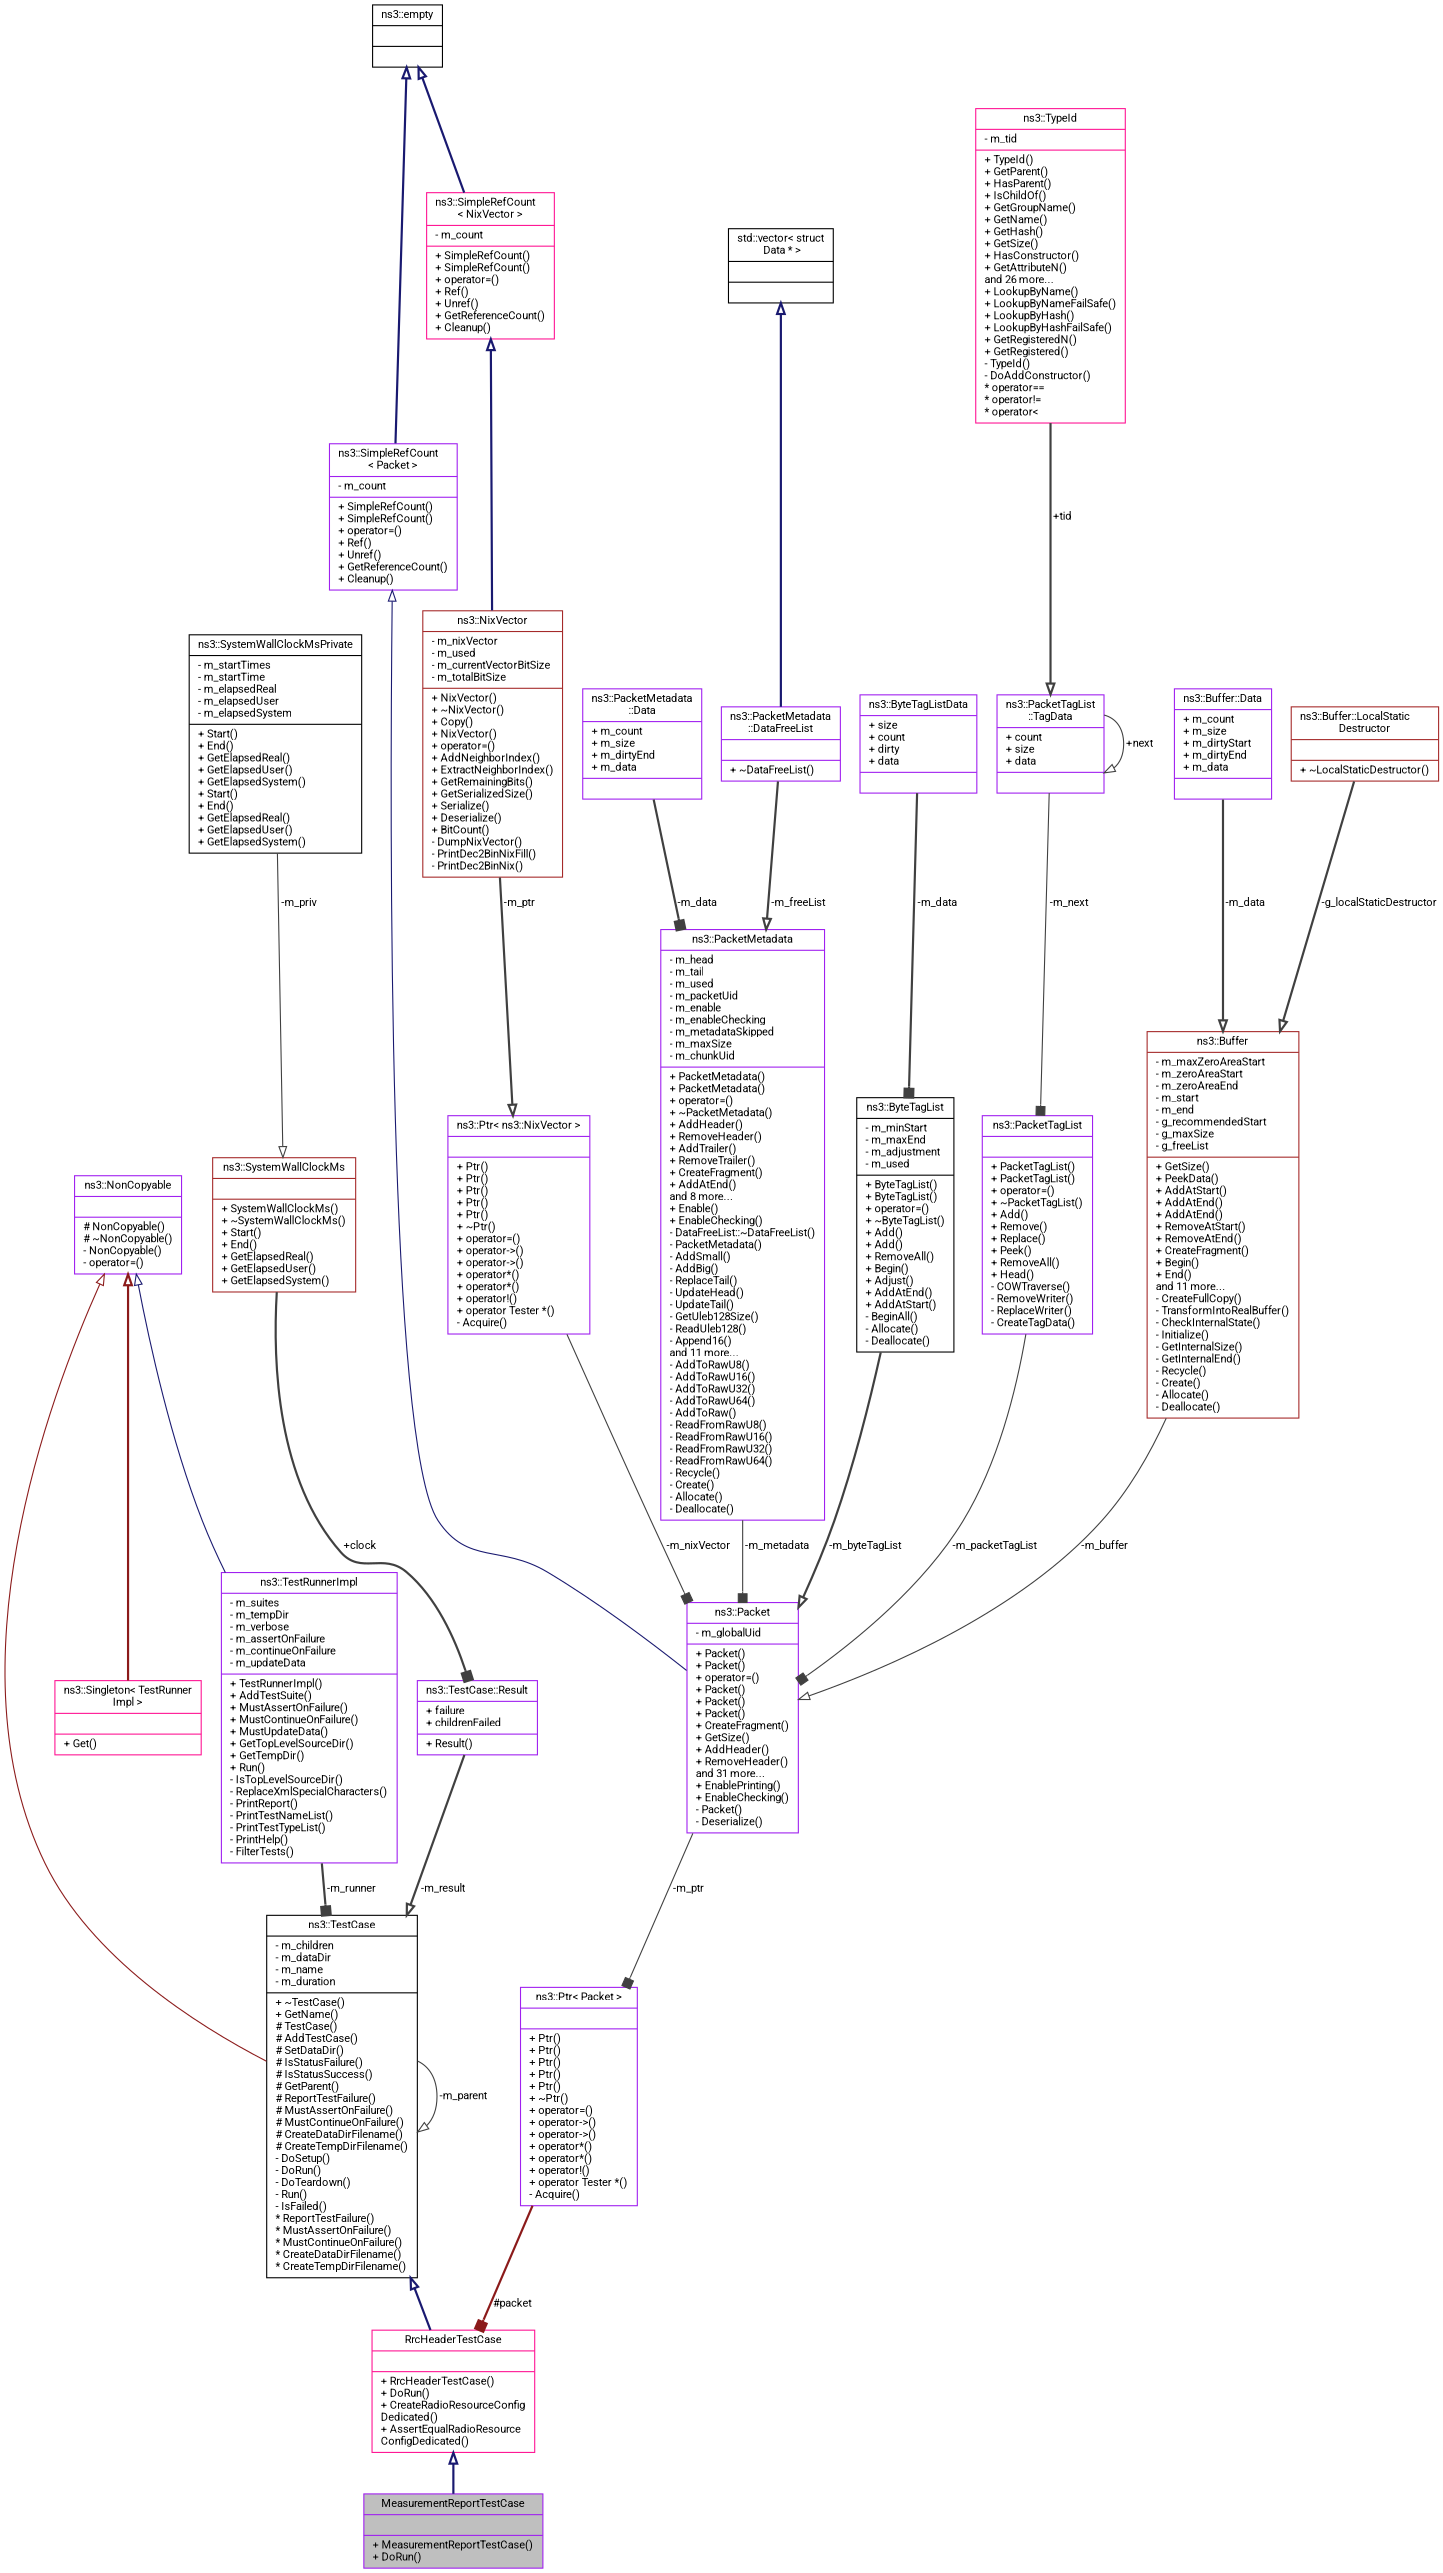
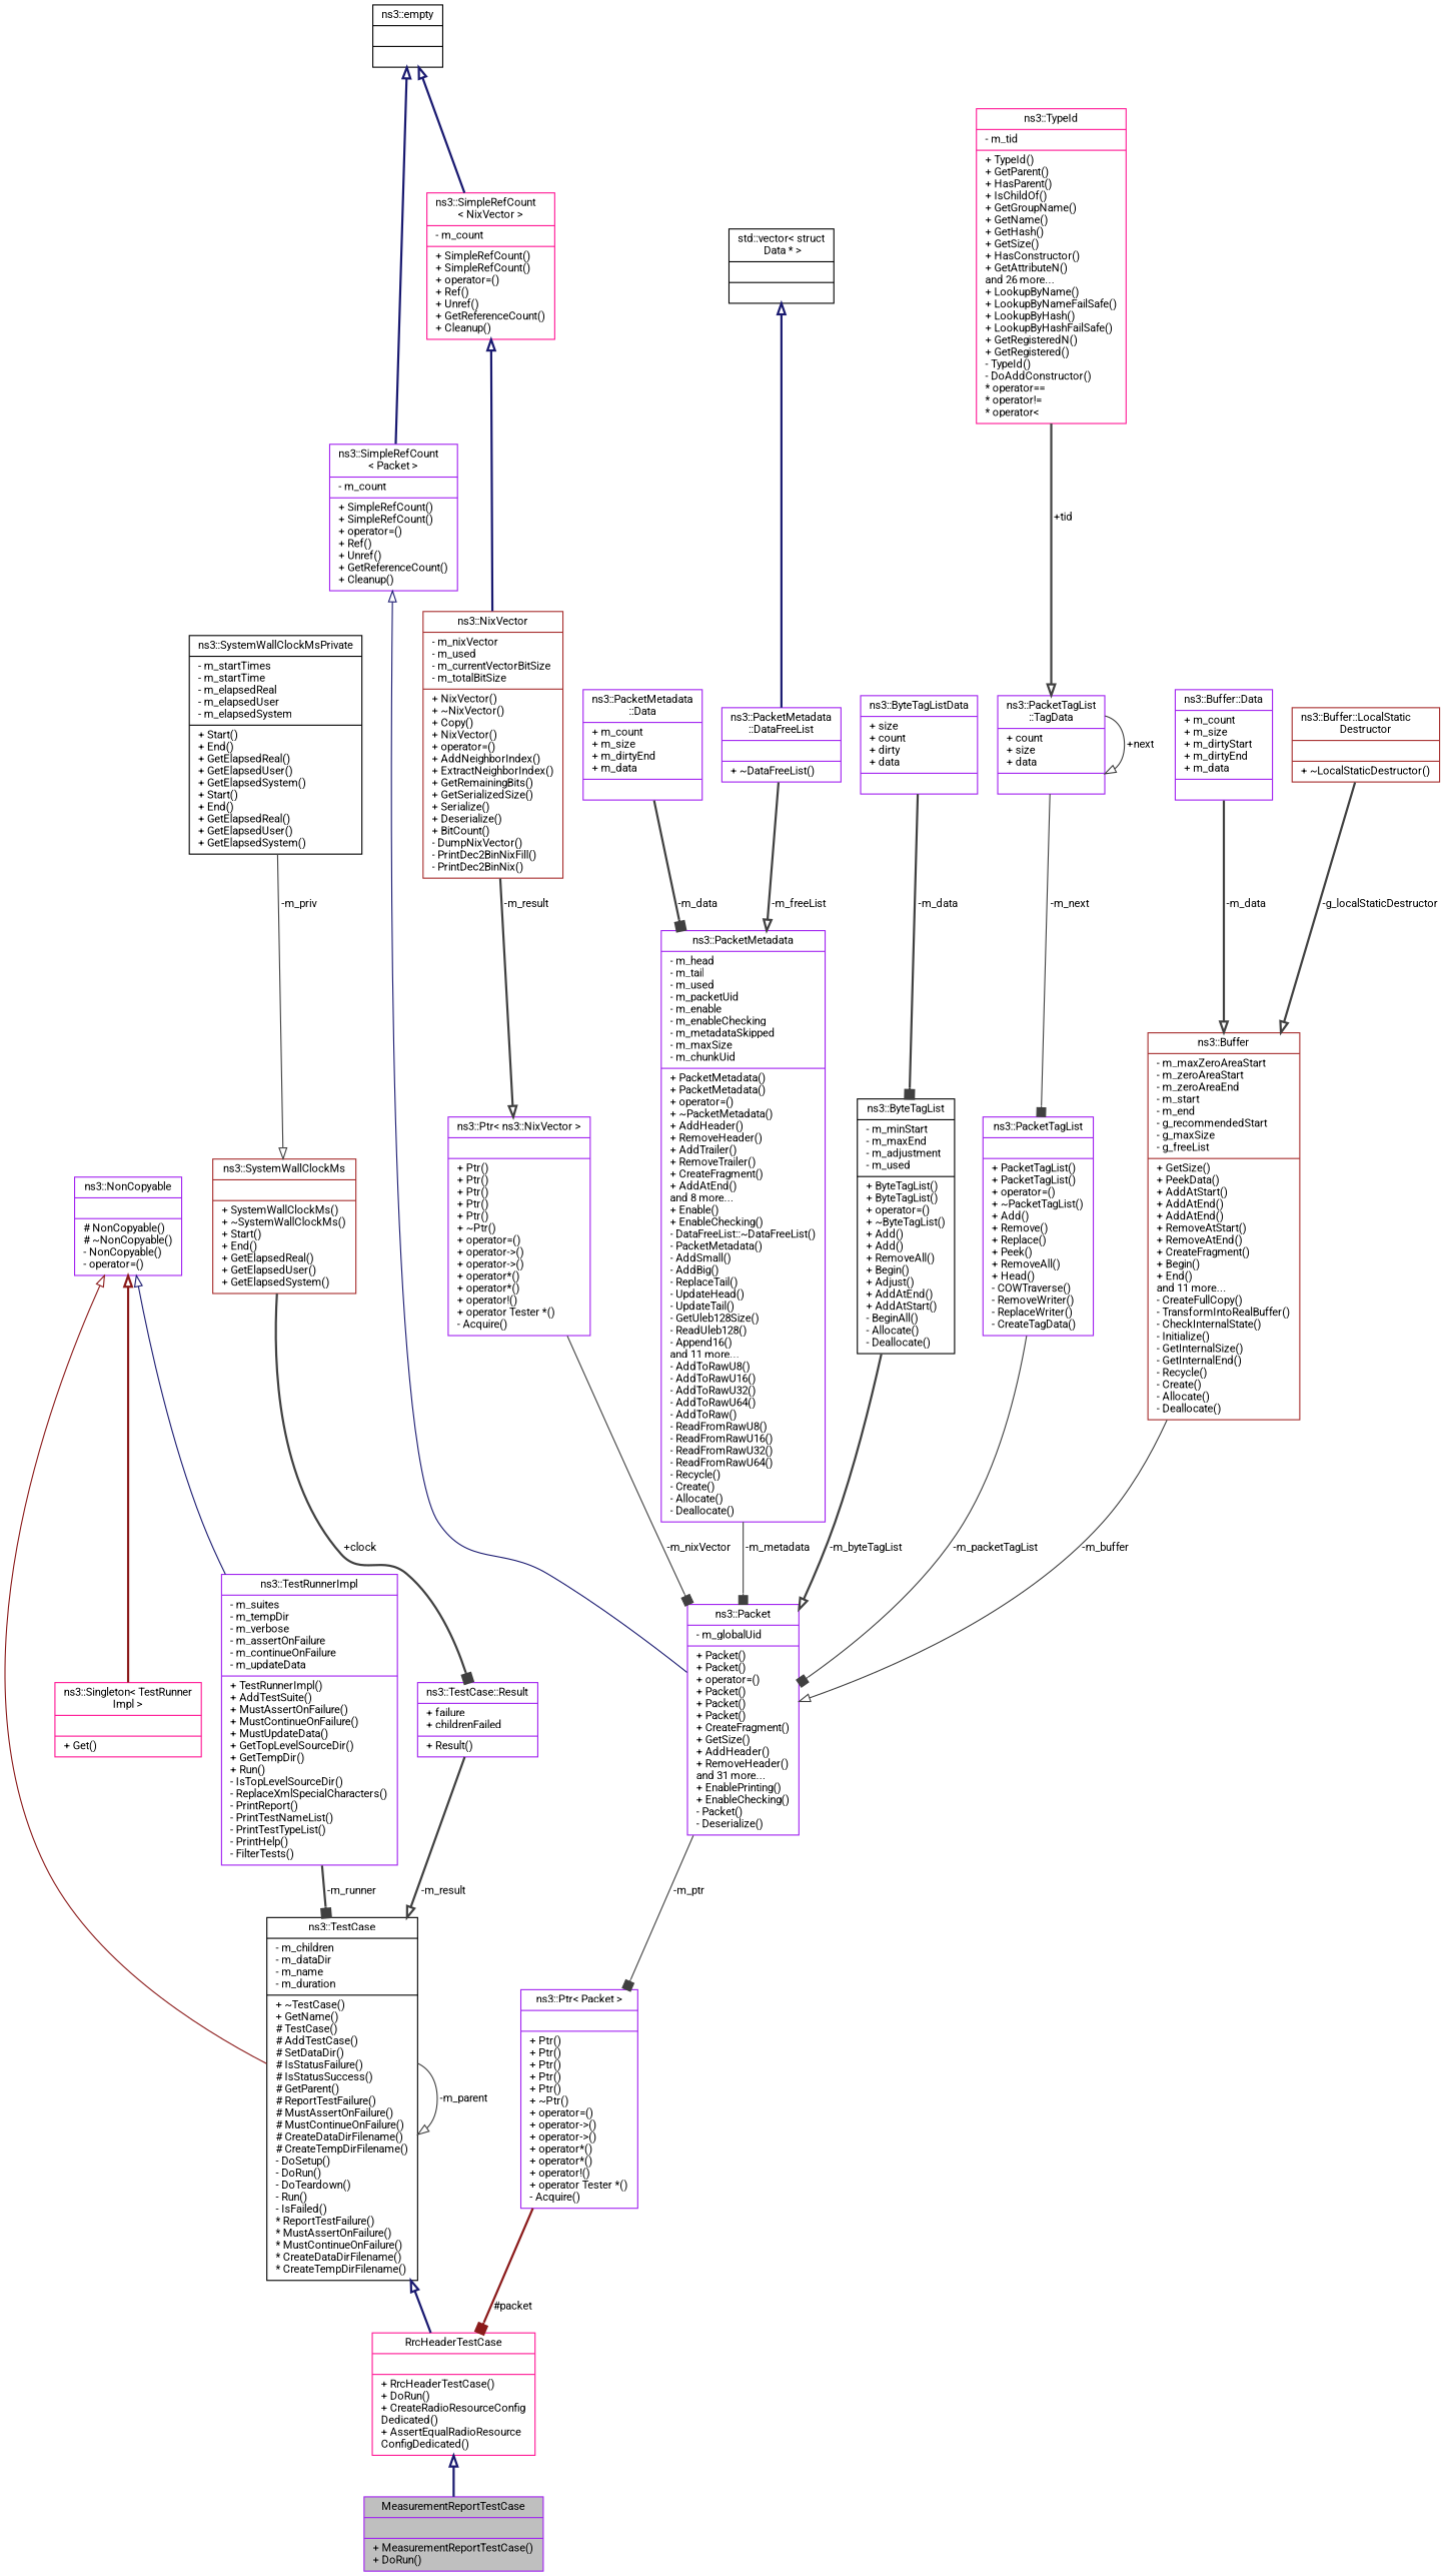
  digraph {
    fontname=Roboto
    node [color=purple fillcolor=white fontname=Roboto fontsize=10 shape=record style=filled]
    edge [color=grey25 fontname=Roboto fontsize=10 labelfontname=Helvetica labelfontsize=10 style=bold arrowhead=onormal]
    n1 [fillcolor=grey75 fontcolor=black height=0.2 label="{MeasurementReportTestCase\n||+ MeasurementReportTestCase()\l+ DoRun()\l}" width=0.4]
    n2 [color=deeppink height=0.2 label="{RrcHeaderTestCase\n||+ RrcHeaderTestCase()\l+ DoRun()\l+ CreateRadioResourceConfig\lDedicated()\l+ AssertEqualRadioResource\lConfigDedicated()\l}" width=0.4]
    n3 [color=black height=0.2 label="{ns3::TestCase\n|- m_children\l- m_dataDir\l- m_name\l- m_duration\l|+ ~TestCase()\l+ GetName()\l# TestCase()\l# AddTestCase()\l# SetDataDir()\l# IsStatusFailure()\l# IsStatusSuccess()\l# GetParent()\l# ReportTestFailure()\l# MustAssertOnFailure()\l# MustContinueOnFailure()\l# CreateDataDirFilename()\l# CreateTempDirFilename()\l- DoSetup()\l- DoRun()\l- DoTeardown()\l- Run()\l- IsFailed()\l* ReportTestFailure()\l* MustAssertOnFailure()\l* MustContinueOnFailure()\l* CreateDataDirFilename()\l* CreateTempDirFilename()\l}" width=0.4]
    n4 [height=0.2 label="{ns3::NonCopyable\n||# NonCopyable()\l# ~NonCopyable()\l- NonCopyable()\l- operator=()\l}" width=0.4]
    n5 [color=deeppink height=0.2 label="{ns3::Singleton\< TestRunner\lImpl \>\n||+ Get()\l}" width=0.4]
    n6 [height=0.2 label="{ns3::TestRunnerImpl\n|- m_suites\l- m_tempDir\l- m_verbose\l- m_assertOnFailure\l- m_continueOnFailure\l- m_updateData\l|+ TestRunnerImpl()\l+ AddTestSuite()\l+ MustAssertOnFailure()\l+ MustContinueOnFailure()\l+ MustUpdateData()\l+ GetTopLevelSourceDir()\l+ GetTempDir()\l+ Run()\l- IsTopLevelSourceDir()\l- ReplaceXmlSpecialCharacters()\l- PrintReport()\l- PrintTestNameList()\l- PrintTestTypeList()\l- PrintHelp()\l- FilterTests()\l}" width=0.4]
    n7 [height=0.2 label="{ns3::TestCase::Result\n|+ failure\l+ childrenFailed\l|+ Result()\l}" width=0.4]
    n8 [color=brown height=0.2 label="{ns3::SystemWallClockMs\n||+ SystemWallClockMs()\l+ ~SystemWallClockMs()\l+ Start()\l+ End()\l+ GetElapsedReal()\l+ GetElapsedUser()\l+ GetElapsedSystem()\l}" width=0.4]
    n9 [color=black height=0.2 label="{ns3::SystemWallClockMsPrivate\n|- m_startTimes\l- m_startTime\l- m_elapsedReal\l- m_elapsedUser\l- m_elapsedSystem\l|+ Start()\l+ End()\l+ GetElapsedReal()\l+ GetElapsedUser()\l+ GetElapsedSystem()\l+ Start()\l+ End()\l+ GetElapsedReal()\l+ GetElapsedUser()\l+ GetElapsedSystem()\l}" width=0.4]
    n10 [height=0.2 label="{ns3::Ptr\< Packet \>\n||+ Ptr()\l+ Ptr()\l+ Ptr()\l+ Ptr()\l+ Ptr()\l+ ~Ptr()\l+ operator=()\l+ operator-\>()\l+ operator-\>()\l+ operator*()\l+ operator*()\l+ operator!()\l+ operator Tester *()\l- Acquire()\l}" width=0.4]
    n11 [height=0.2 label="{ns3::Packet\n|- m_globalUid\l|+ Packet()\l+ Packet()\l+ operator=()\l+ Packet()\l+ Packet()\l+ Packet()\l+ CreateFragment()\l+ GetSize()\l+ AddHeader()\l+ RemoveHeader()\land 31 more...\l+ EnablePrinting()\l+ EnableChecking()\l- Packet()\l- Deserialize()\l}" width=0.4]
    n12 [height=0.2 label="{ns3::SimpleRefCount\l\< Packet \>\n|- m_count\l|+ SimpleRefCount()\l+ SimpleRefCount()\l+ operator=()\l+ Ref()\l+ Unref()\l+ GetReferenceCount()\l+ Cleanup()\l}" width=0.4]
    n13 [color=black height=0.2 label="{ns3::empty\n||}" width=0.4]
    n14 [color=deeppink height=0.2 label="{ns3::SimpleRefCount\l\< NixVector \>\n|- m_count\l|+ SimpleRefCount()\l+ SimpleRefCount()\l+ operator=()\l+ Ref()\l+ Unref()\l+ GetReferenceCount()\l+ Cleanup()\l}" width=0.4]
    n15 [color=brown height=0.2 label="{ns3::NixVector\n|- m_nixVector\l- m_used\l- m_currentVectorBitSize\l- m_totalBitSize\l|+ NixVector()\l+ ~NixVector()\l+ Copy()\l+ NixVector()\l+ operator=()\l+ AddNeighborIndex()\l+ ExtractNeighborIndex()\l+ GetRemainingBits()\l+ GetSerializedSize()\l+ Serialize()\l+ Deserialize()\l+ BitCount()\l- DumpNixVector()\l- PrintDec2BinNixFill()\l- PrintDec2BinNix()\l}" width=0.4]
    n16 [height=0.2 label="{ns3::Ptr\< ns3::NixVector \>\n||+ Ptr()\l+ Ptr()\l+ Ptr()\l+ Ptr()\l+ Ptr()\l+ ~Ptr()\l+ operator=()\l+ operator-\>()\l+ operator-\>()\l+ operator*()\l+ operator*()\l+ operator!()\l+ operator Tester *()\l- Acquire()\l}" width=0.4]
    n17 [height=0.2 label="{ns3::PacketMetadata\n|- m_head\l- m_tail\l- m_used\l- m_packetUid\l- m_enable\l- m_enableChecking\l- m_metadataSkipped\l- m_maxSize\l- m_chunkUid\l|+ PacketMetadata()\l+ PacketMetadata()\l+ operator=()\l+ ~PacketMetadata()\l+ AddHeader()\l+ RemoveHeader()\l+ AddTrailer()\l+ RemoveTrailer()\l+ CreateFragment()\l+ AddAtEnd()\land 8 more...\l+ Enable()\l+ EnableChecking()\l- DataFreeList::~DataFreeList()\l- PacketMetadata()\l- AddSmall()\l- AddBig()\l- ReplaceTail()\l- UpdateHead()\l- UpdateTail()\l- GetUleb128Size()\l- ReadUleb128()\l- Append16()\land 11 more...\l- AddToRawU8()\l- AddToRawU16()\l- AddToRawU32()\l- AddToRawU64()\l- AddToRaw()\l- ReadFromRawU8()\l- ReadFromRawU16()\l- ReadFromRawU32()\l- ReadFromRawU64()\l- Recycle()\l- Create()\l- Allocate()\l- Deallocate()\l}" width=0.4]
    n18 [height=0.2 label="{ns3::PacketMetadata\l::Data\n|+ m_count\l+ m_size\l+ m_dirtyEnd\l+ m_data\l|}" width=0.4]
    n19 [height=0.2 label="{ns3::PacketMetadata\l::DataFreeList\n||+ ~DataFreeList()\l}" width=0.4]
    n20 [color=black height=0.2 label="{std::vector\< struct\l Data * \>\n||}" width=0.4]
    n21 [color=black height=0.2 label="{ns3::ByteTagList\n|- m_minStart\l- m_maxEnd\l- m_adjustment\l- m_used\l|+ ByteTagList()\l+ ByteTagList()\l+ operator=()\l+ ~ByteTagList()\l+ Add()\l+ Add()\l+ RemoveAll()\l+ Begin()\l+ Adjust()\l+ AddAtEnd()\l+ AddAtStart()\l- BeginAll()\l- Allocate()\l- Deallocate()\l}" width=0.4]
    n22 [height=0.2 label="{ns3::ByteTagListData\n|+ size\l+ count\l+ dirty\l+ data\l|}" width=0.4]
    n23 [height=0.2 label="{ns3::PacketTagList\n||+ PacketTagList()\l+ PacketTagList()\l+ operator=()\l+ ~PacketTagList()\l+ Add()\l+ Remove()\l+ Replace()\l+ Peek()\l+ RemoveAll()\l+ Head()\l- COWTraverse()\l- RemoveWriter()\l- ReplaceWriter()\l- CreateTagData()\l}" width=0.4]
    n24 [height=0.2 label="{ns3::PacketTagList\l::TagData\n|+ count\l+ size\l+ data\l|}" width=0.4]
    n25 [color=deeppink height=0.2 label="{ns3::TypeId\n|- m_tid\l|+ TypeId()\l+ GetParent()\l+ HasParent()\l+ IsChildOf()\l+ GetGroupName()\l+ GetName()\l+ GetHash()\l+ GetSize()\l+ HasConstructor()\l+ GetAttributeN()\land 26 more...\l+ LookupByName()\l+ LookupByNameFailSafe()\l+ LookupByHash()\l+ LookupByHashFailSafe()\l+ GetRegisteredN()\l+ GetRegistered()\l- TypeId()\l- DoAddConstructor()\l* operator==\l* operator!=\l* operator\<\l}" width=0.4]
    n26 [color=brown height=0.2 label="{ns3::Buffer\n|- m_maxZeroAreaStart\l- m_zeroAreaStart\l- m_zeroAreaEnd\l- m_start\l- m_end\l- g_recommendedStart\l- g_maxSize\l- g_freeList\l|+ GetSize()\l+ PeekData()\l+ AddAtStart()\l+ AddAtEnd()\l+ AddAtEnd()\l+ RemoveAtStart()\l+ RemoveAtEnd()\l+ CreateFragment()\l+ Begin()\l+ End()\land 11 more...\l- CreateFullCopy()\l- TransformIntoRealBuffer()\l- CheckInternalState()\l- Initialize()\l- GetInternalSize()\l- GetInternalEnd()\l- Recycle()\l- Create()\l- Allocate()\l- Deallocate()\l}" width=0.4]
    n27 [height=0.2 label="{ns3::Buffer::Data\n|+ m_count\l+ m_size\l+ m_dirtyStart\l+ m_dirtyEnd\l+ m_data\l|}" width=0.4]
    n28 [color=brown height=0.2 label="{ns3::Buffer::LocalStatic\lDestructor\n||+ ~LocalStaticDestructor()\l}" width=0.4]
    n2 -> n1 [arrowtail=onormal color=midnightblue dir=back arrowhead=""]
    n3 -> n2 [arrowtail=onormal color=midnightblue dir=back arrowhead=""]
    n3 -> n3 [label=" -m_parent" style=solid]
    n4 -> n3 [arrowtail=onormal color=firebrick4 dir=back style=solid arrowhead=""]
    n4 -> n5 [arrowtail=onormal color=firebrick4 dir=back arrowhead=""]
    n4 -> n6 [arrowtail=onormal color=midnightblue dir=back style=solid arrowhead=""]
    n6 -> n3 [arrowhead=box label=" -m_runner"]
    n7 -> n3 [label=" -m_result"]
    n8 -> n7 [arrowhead=box label=" +clock"]
    n9 -> n8 [label=" -m_priv" style=solid]
    n10 -> n2 [arrowhead=box color=firebrick4 label=" #packet"]
    n11 -> n10 [arrowhead=box label=" -m_ptr" style=solid]
    n12 -> n11 [arrowtail=onormal color=midnightblue dir=back style=solid arrowhead=""]
    n13 -> n12 [arrowtail=onormal color=midnightblue dir=back arrowhead=""]
    n13 -> n14 [arrowtail=onormal color=midnightblue dir=back arrowhead=""]
    n14 -> n15 [arrowtail=onormal color=midnightblue dir=back arrowhead=""]
-   n15 -> n16 [label=" -m_ptr"]
+   n15 -> n16 [label=" -m_result"]
    n16 -> n11 [arrowhead=box label=" -m_nixVector" style=solid]
    n17 -> n11 [arrowhead=box label=" -m_metadata" style=solid]
    n18 -> n17 [arrowhead=box label=" -m_data"]
    n19 -> n17 [label=" -m_freeList"]
    n20 -> n19 [arrowtail=onormal color=midnightblue dir=back arrowhead=""]
    n21 -> n11 [label=" -m_byteTagList"]
    n22 -> n21 [arrowhead=box label=" -m_data"]
    n23 -> n11 [arrowhead=box label=" -m_packetTagList" style=solid]
    n24 -> n23 [arrowhead=box label=" -m_next" style=solid]
    n24 -> n24 [label=" +next" style=solid]
    n25 -> n24 [label=" +tid"]
    n26 -> n11 [label=" -m_buffer" style=solid]
    n27 -> n26 [label=" -m_data"]
    n28 -> n26 [label=" -g_localStaticDestructor"]
  }
